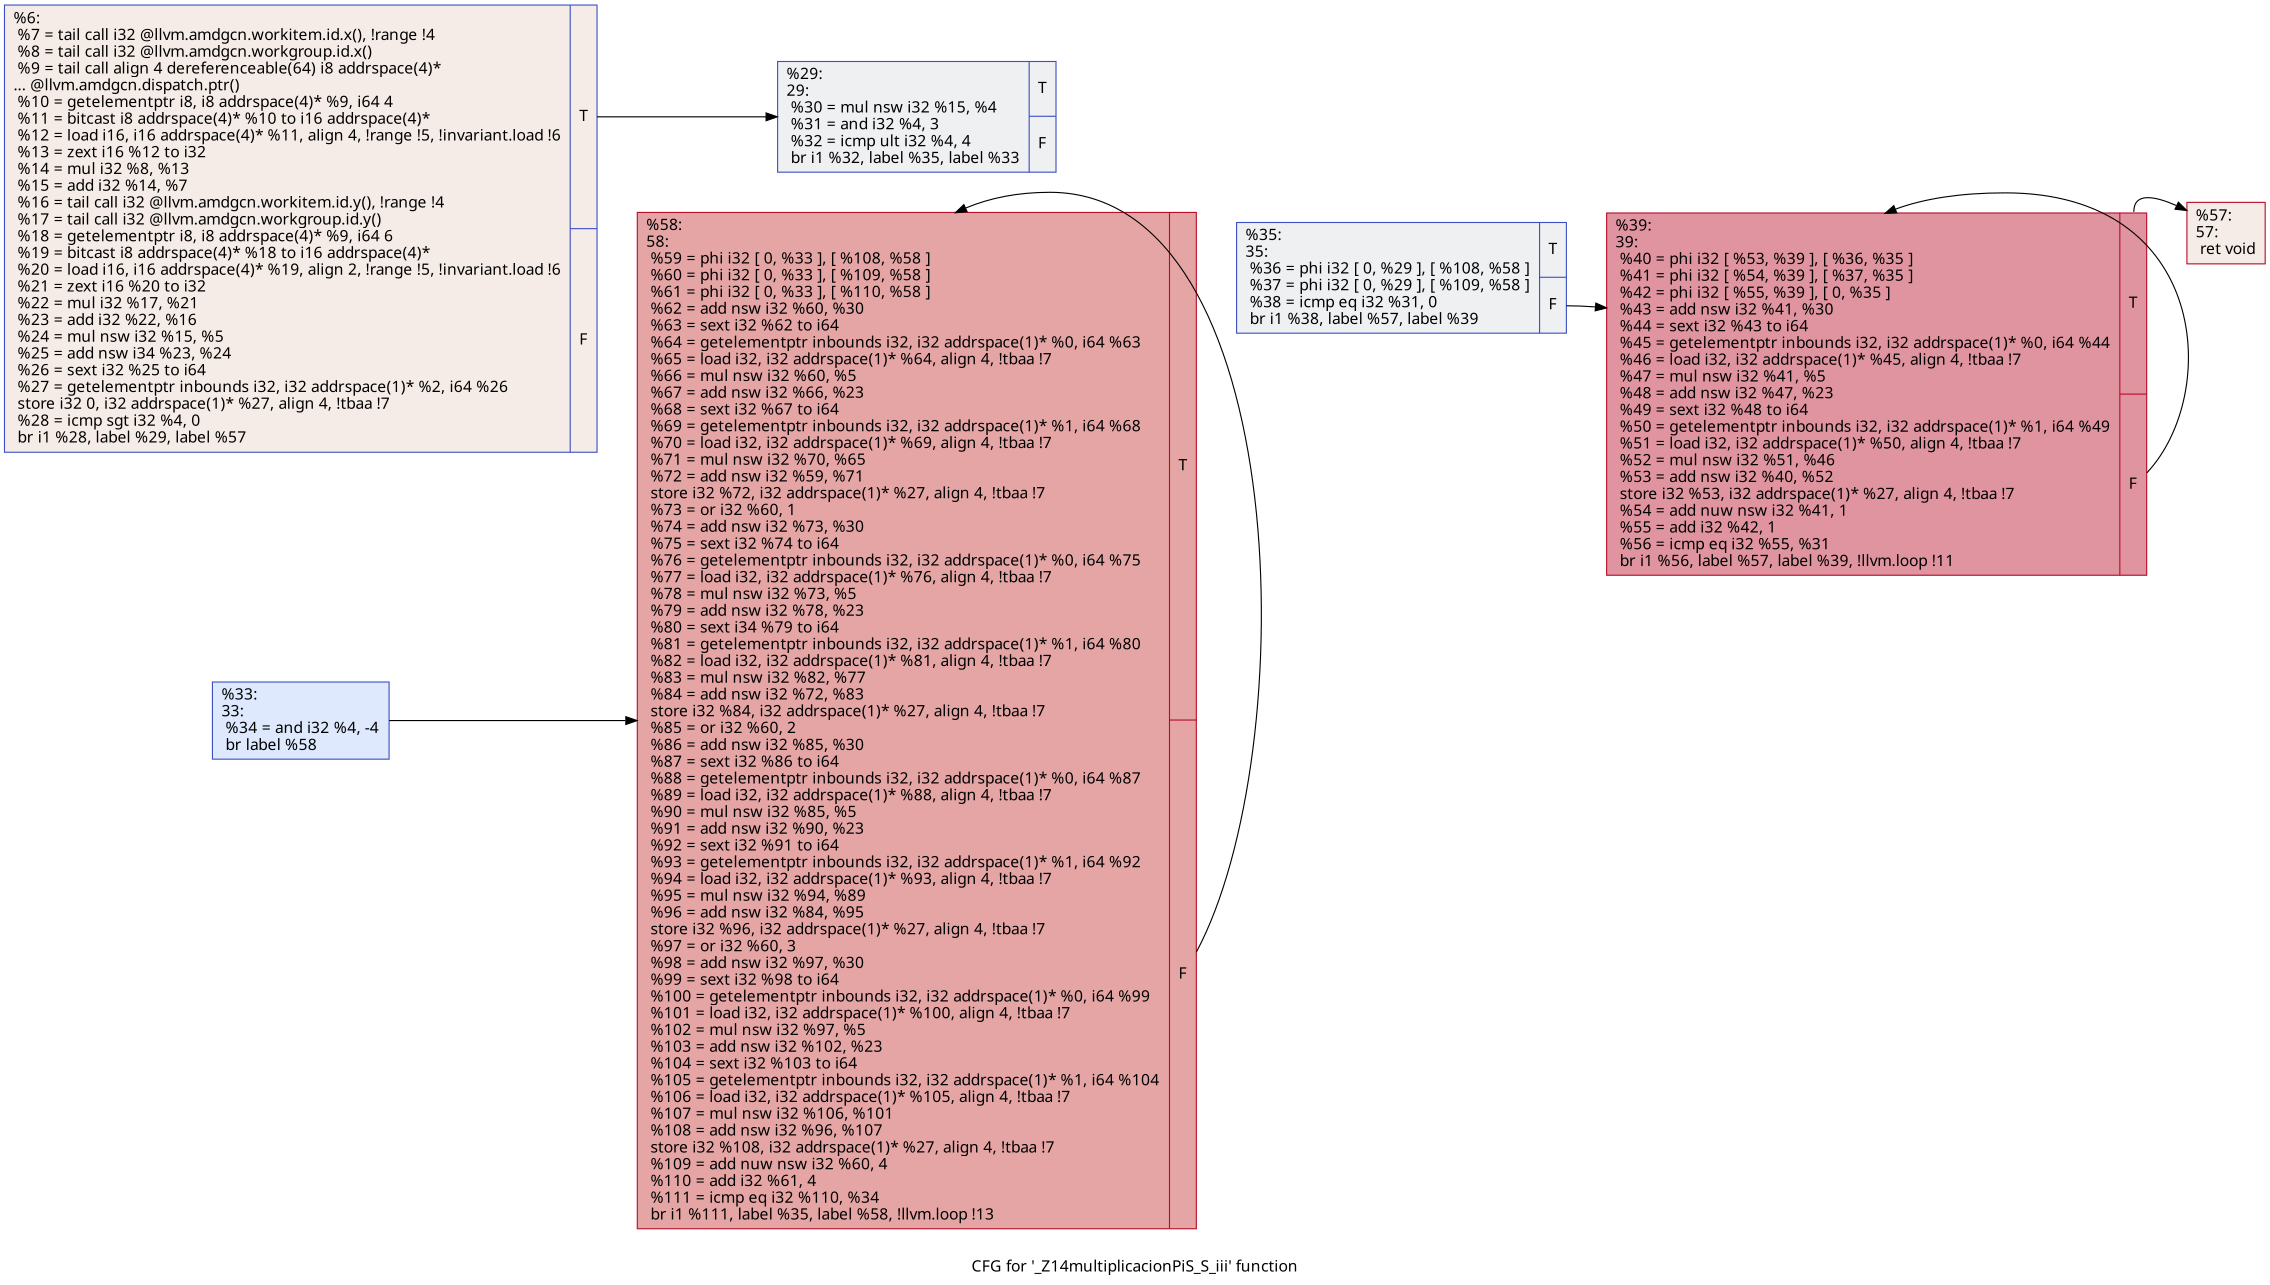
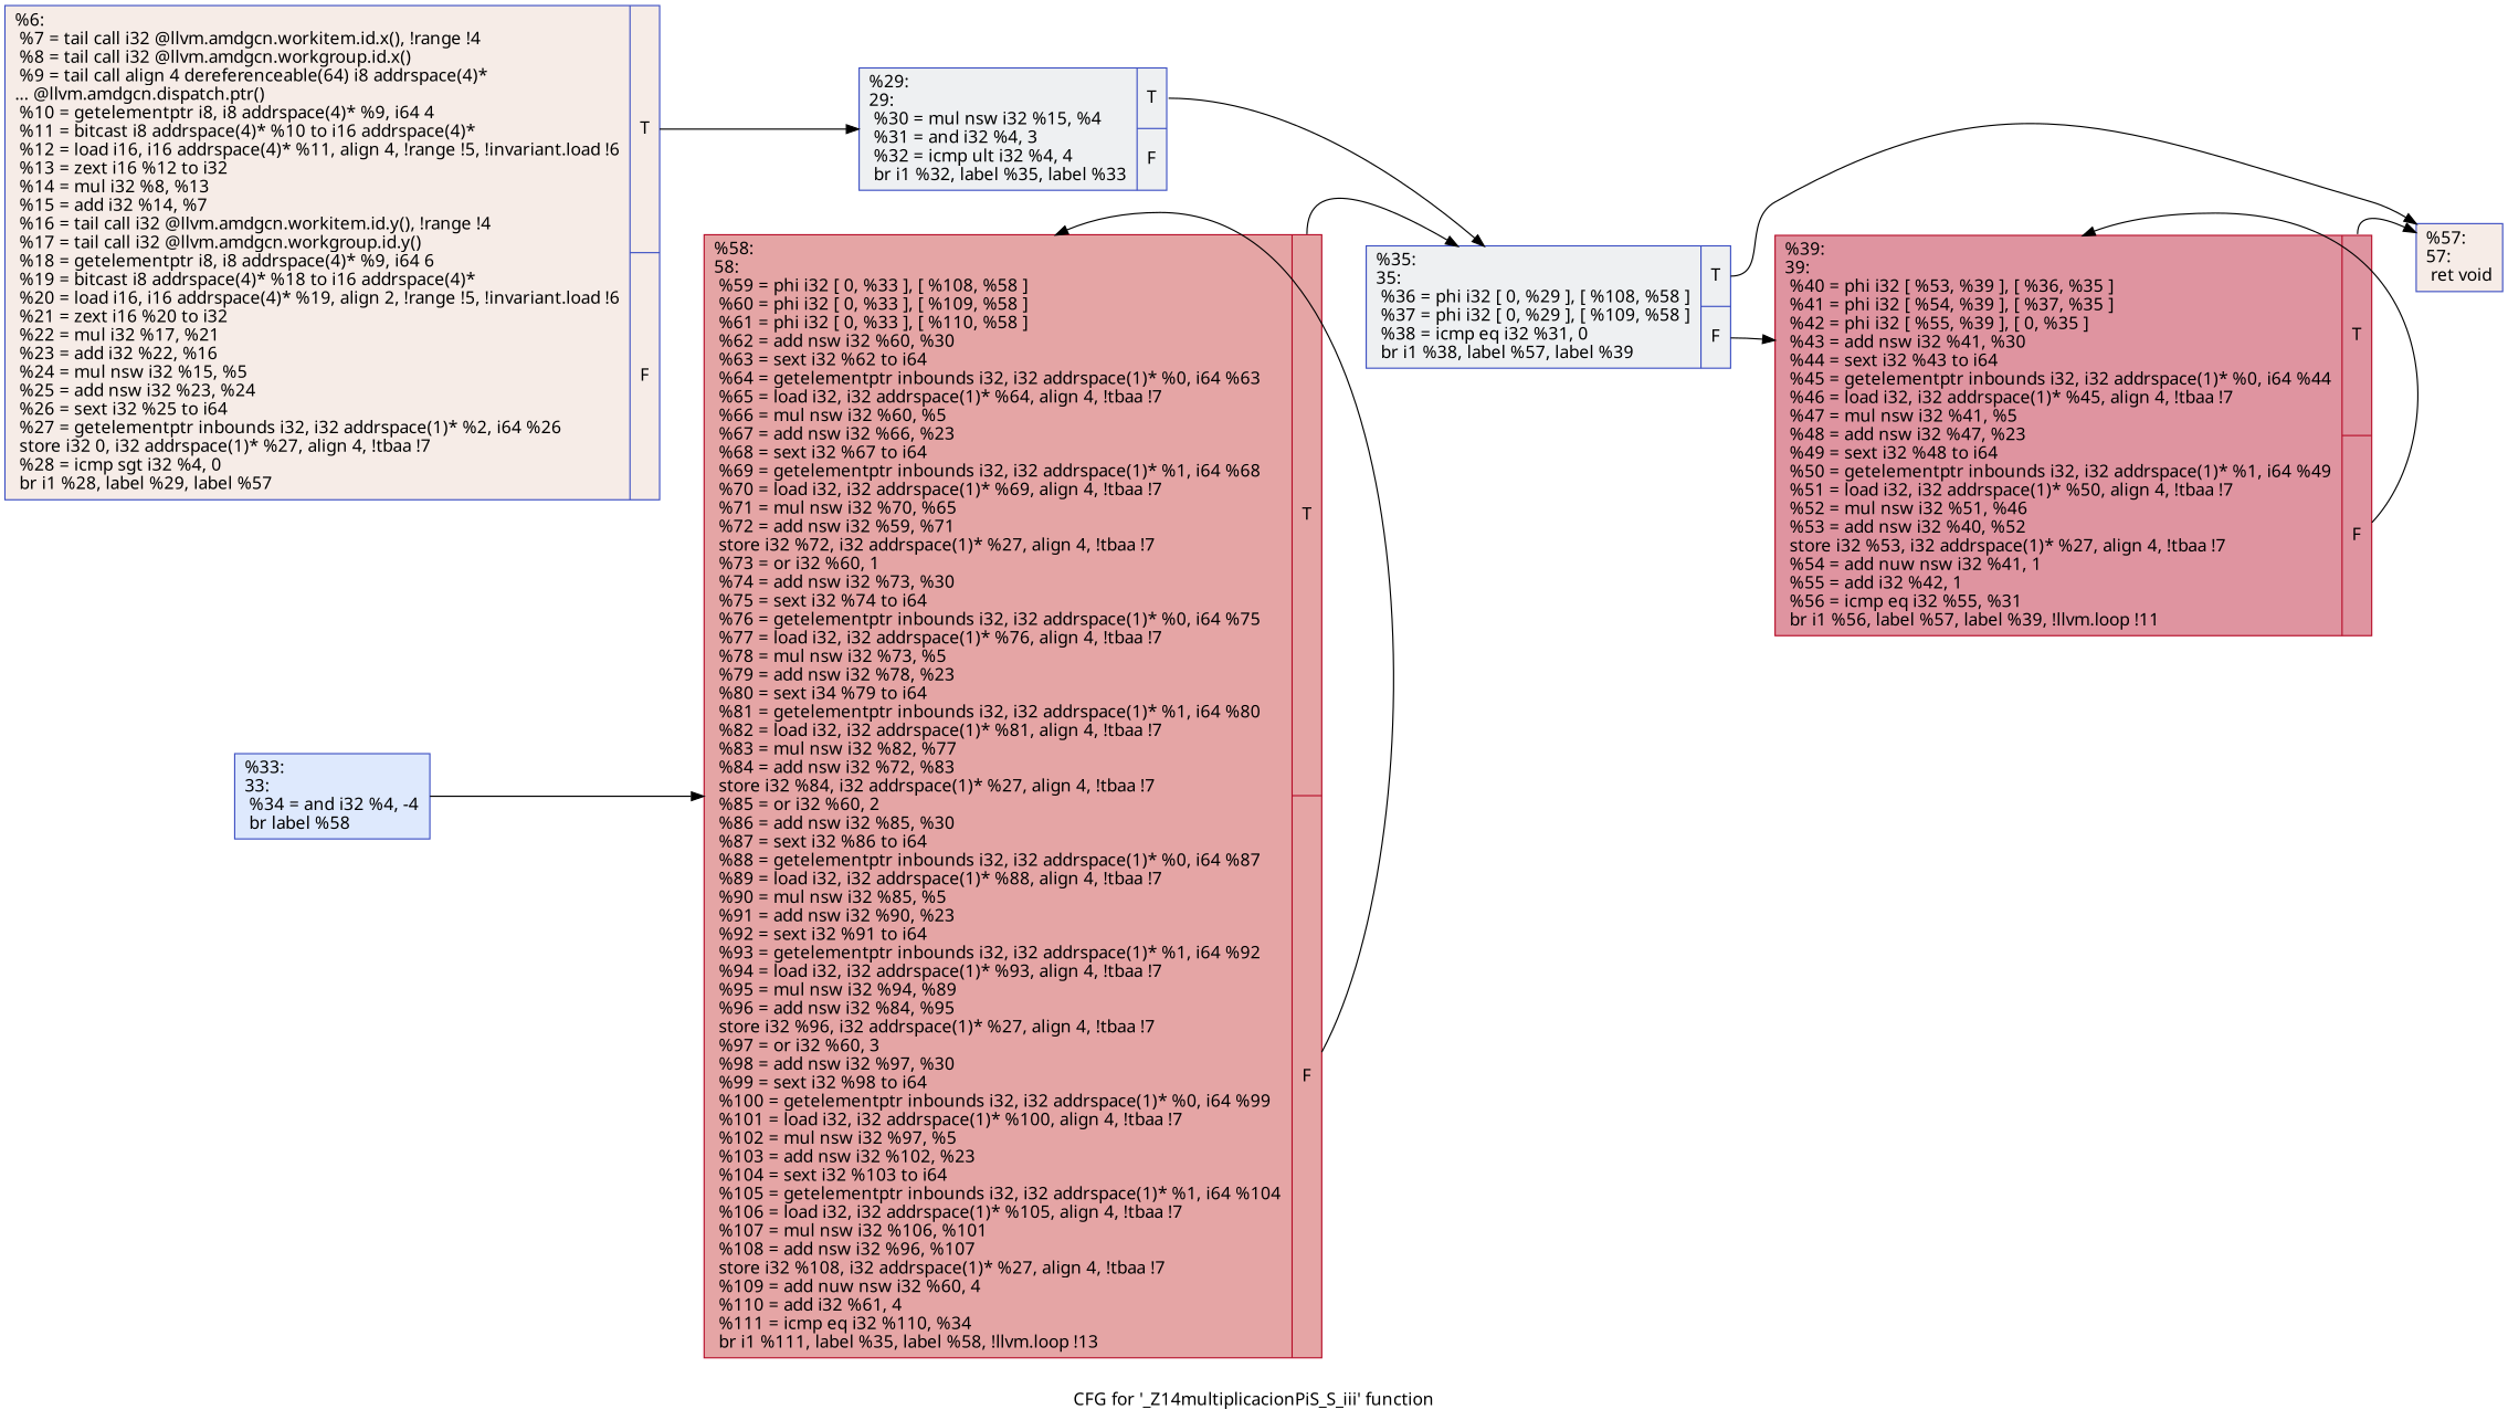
  digraph {
    fontname="Noto Sans"
    label="CFG for '_Z14multiplicacionPiS_S_iii' function"
    rankdir=LR
    node [color="#3d50c3ff" fillcolor="#ead5c970" fontname="Noto Sans" shape=record style=filled]
    edge [fontname="Noto Sans" tailport=s0]
-   n1 [label="{%6:\l  %7 = tail call i32 @llvm.amdgcn.workitem.id.x(), !range !4\l  %8 = tail call i32 @llvm.amdgcn.workgroup.id.x()\l  %9 = tail call align 4 dereferenceable(64) i8 addrspace(4)*\l... @llvm.amdgcn.dispatch.ptr()\l  %10 = getelementptr i8, i8 addrspace(4)* %9, i64 4\l  %11 = bitcast i8 addrspace(4)* %10 to i16 addrspace(4)*\l  %12 = load i16, i16 addrspace(4)* %11, align 4, !range !5, !invariant.load !6\l  %13 = zext i16 %12 to i32\l  %14 = mul i32 %8, %13\l  %15 = add i32 %14, %7\l  %16 = tail call i32 @llvm.amdgcn.workitem.id.y(), !range !4\l  %17 = tail call i32 @llvm.amdgcn.workgroup.id.y()\l  %18 = getelementptr i8, i8 addrspace(4)* %9, i64 6\l  %19 = bitcast i8 addrspace(4)* %18 to i16 addrspace(4)*\l  %20 = load i16, i16 addrspace(4)* %19, align 2, !range !5, !invariant.load !6\l  %21 = zext i16 %20 to i32\l  %22 = mul i32 %17, %21\l  %23 = add i32 %22, %16\l  %24 = mul nsw i32 %15, %5\l  %25 = add nsw i34 %23, %24\l  %26 = sext i32 %25 to i64\l  %27 = getelementptr inbounds i32, i32 addrspace(1)* %2, i64 %26\l  store i32 0, i32 addrspace(1)* %27, align 4, !tbaa !7\l  %28 = icmp sgt i32 %4, 0\l  br i1 %28, label %29, label %57\l|{<s0>T|<s1>F}}"]
+   n1 [label="{%6:\l  %7 = tail call i32 @llvm.amdgcn.workitem.id.x(), !range !4\l  %8 = tail call i32 @llvm.amdgcn.workgroup.id.x()\l  %9 = tail call align 4 dereferenceable(64) i8 addrspace(4)*\l... @llvm.amdgcn.dispatch.ptr()\l  %10 = getelementptr i8, i8 addrspace(4)* %9, i64 4\l  %11 = bitcast i8 addrspace(4)* %10 to i16 addrspace(4)*\l  %12 = load i16, i16 addrspace(4)* %11, align 4, !range !5, !invariant.load !6\l  %13 = zext i16 %12 to i32\l  %14 = mul i32 %8, %13\l  %15 = add i32 %14, %7\l  %16 = tail call i32 @llvm.amdgcn.workitem.id.y(), !range !4\l  %17 = tail call i32 @llvm.amdgcn.workgroup.id.y()\l  %18 = getelementptr i8, i8 addrspace(4)* %9, i64 6\l  %19 = bitcast i8 addrspace(4)* %18 to i16 addrspace(4)*\l  %20 = load i16, i16 addrspace(4)* %19, align 2, !range !5, !invariant.load !6\l  %21 = zext i16 %20 to i32\l  %22 = mul i32 %17, %21\l  %23 = add i32 %22, %16\l  %24 = mul nsw i32 %15, %5\l  %25 = add nsw i32 %23, %24\l  %26 = sext i32 %25 to i64\l  %27 = getelementptr inbounds i32, i32 addrspace(1)* %2, i64 %26\l  store i32 0, i32 addrspace(1)* %27, align 4, !tbaa !7\l  %28 = icmp sgt i32 %4, 0\l  br i1 %28, label %29, label %57\l|{<s0>T|<s1>F}}"]
    n2 [fillcolor="#d9dce170" label="{%29:\l29:                                               \l  %30 = mul nsw i32 %15, %4\l  %31 = and i32 %4, 3\l  %32 = icmp ult i32 %4, 4\l  br i1 %32, label %35, label %33\l|{<s0>T|<s1>F}}"]
    n3 [fillcolor="#d9dce170" label="{%35:\l35:                                               \l  %36 = phi i32 [ 0, %29 ], [ %108, %58 ]\l  %37 = phi i32 [ 0, %29 ], [ %109, %58 ]\l  %38 = icmp eq i32 %31, 0\l  br i1 %38, label %57, label %39\l|{<s0>T|<s1>F}}"]
-   n4 [color="#b70d28ff" label="{%57:\l57:                                               \l  ret void\l}"]
+   n4 [label="{%57:\l57:                                               \l  ret void\l}"]
    n5 [color="#b70d28ff" fillcolor="#b70d2870" label="{%39:\l39:                                               \l  %40 = phi i32 [ %53, %39 ], [ %36, %35 ]\l  %41 = phi i32 [ %54, %39 ], [ %37, %35 ]\l  %42 = phi i32 [ %55, %39 ], [ 0, %35 ]\l  %43 = add nsw i32 %41, %30\l  %44 = sext i32 %43 to i64\l  %45 = getelementptr inbounds i32, i32 addrspace(1)* %0, i64 %44\l  %46 = load i32, i32 addrspace(1)* %45, align 4, !tbaa !7\l  %47 = mul nsw i32 %41, %5\l  %48 = add nsw i32 %47, %23\l  %49 = sext i32 %48 to i64\l  %50 = getelementptr inbounds i32, i32 addrspace(1)* %1, i64 %49\l  %51 = load i32, i32 addrspace(1)* %50, align 4, !tbaa !7\l  %52 = mul nsw i32 %51, %46\l  %53 = add nsw i32 %40, %52\l  store i32 %53, i32 addrspace(1)* %27, align 4, !tbaa !7\l  %54 = add nuw nsw i32 %41, 1\l  %55 = add i32 %42, 1\l  %56 = icmp eq i32 %55, %31\l  br i1 %56, label %57, label %39, !llvm.loop !11\l|{<s0>T|<s1>F}}"]
    n6 [fillcolor="#b5cdfa70" label="{%33:\l33:                                               \l  %34 = and i32 %4, -4\l  br label %58\l}"]
    n7 [color="#b70d28ff" fillcolor="#c5333470" label="{%58:\l58:                                               \l  %59 = phi i32 [ 0, %33 ], [ %108, %58 ]\l  %60 = phi i32 [ 0, %33 ], [ %109, %58 ]\l  %61 = phi i32 [ 0, %33 ], [ %110, %58 ]\l  %62 = add nsw i32 %60, %30\l  %63 = sext i32 %62 to i64\l  %64 = getelementptr inbounds i32, i32 addrspace(1)* %0, i64 %63\l  %65 = load i32, i32 addrspace(1)* %64, align 4, !tbaa !7\l  %66 = mul nsw i32 %60, %5\l  %67 = add nsw i32 %66, %23\l  %68 = sext i32 %67 to i64\l  %69 = getelementptr inbounds i32, i32 addrspace(1)* %1, i64 %68\l  %70 = load i32, i32 addrspace(1)* %69, align 4, !tbaa !7\l  %71 = mul nsw i32 %70, %65\l  %72 = add nsw i32 %59, %71\l  store i32 %72, i32 addrspace(1)* %27, align 4, !tbaa !7\l  %73 = or i32 %60, 1\l  %74 = add nsw i32 %73, %30\l  %75 = sext i32 %74 to i64\l  %76 = getelementptr inbounds i32, i32 addrspace(1)* %0, i64 %75\l  %77 = load i32, i32 addrspace(1)* %76, align 4, !tbaa !7\l  %78 = mul nsw i32 %73, %5\l  %79 = add nsw i32 %78, %23\l  %80 = sext i34 %79 to i64\l  %81 = getelementptr inbounds i32, i32 addrspace(1)* %1, i64 %80\l  %82 = load i32, i32 addrspace(1)* %81, align 4, !tbaa !7\l  %83 = mul nsw i32 %82, %77\l  %84 = add nsw i32 %72, %83\l  store i32 %84, i32 addrspace(1)* %27, align 4, !tbaa !7\l  %85 = or i32 %60, 2\l  %86 = add nsw i32 %85, %30\l  %87 = sext i32 %86 to i64\l  %88 = getelementptr inbounds i32, i32 addrspace(1)* %0, i64 %87\l  %89 = load i32, i32 addrspace(1)* %88, align 4, !tbaa !7\l  %90 = mul nsw i32 %85, %5\l  %91 = add nsw i32 %90, %23\l  %92 = sext i32 %91 to i64\l  %93 = getelementptr inbounds i32, i32 addrspace(1)* %1, i64 %92\l  %94 = load i32, i32 addrspace(1)* %93, align 4, !tbaa !7\l  %95 = mul nsw i32 %94, %89\l  %96 = add nsw i32 %84, %95\l  store i32 %96, i32 addrspace(1)* %27, align 4, !tbaa !7\l  %97 = or i32 %60, 3\l  %98 = add nsw i32 %97, %30\l  %99 = sext i32 %98 to i64\l  %100 = getelementptr inbounds i32, i32 addrspace(1)* %0, i64 %99\l  %101 = load i32, i32 addrspace(1)* %100, align 4, !tbaa !7\l  %102 = mul nsw i32 %97, %5\l  %103 = add nsw i32 %102, %23\l  %104 = sext i32 %103 to i64\l  %105 = getelementptr inbounds i32, i32 addrspace(1)* %1, i64 %104\l  %106 = load i32, i32 addrspace(1)* %105, align 4, !tbaa !7\l  %107 = mul nsw i32 %106, %101\l  %108 = add nsw i32 %96, %107\l  store i32 %108, i32 addrspace(1)* %27, align 4, !tbaa !7\l  %109 = add nuw nsw i32 %60, 4\l  %110 = add i32 %61, 4\l  %111 = icmp eq i32 %110, %34\l  br i1 %111, label %35, label %58, !llvm.loop !13\l|{<s0>T|<s1>F}}"]
    n1 -> n2
+   n2 -> n3
+   n3 -> n4
    n3 -> n5 [tailport=s1]
    n5 -> n4
    n5 -> n5 [tailport=s1]
    n6 -> n7
+   n7 -> n3
    n7 -> n7 [tailport=s1]
  }
